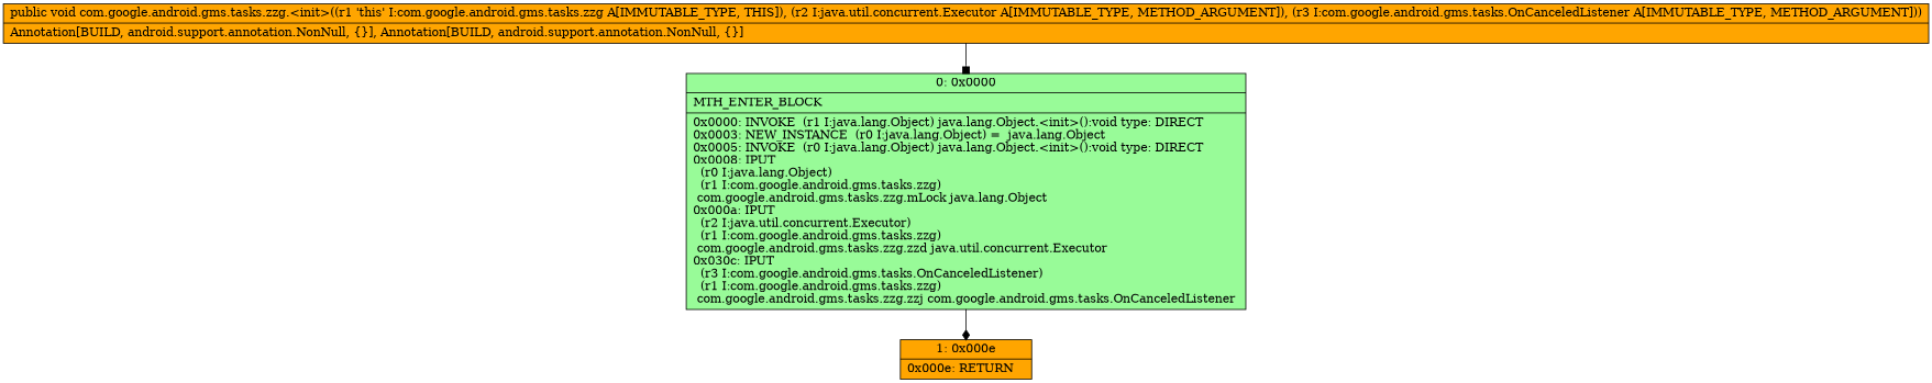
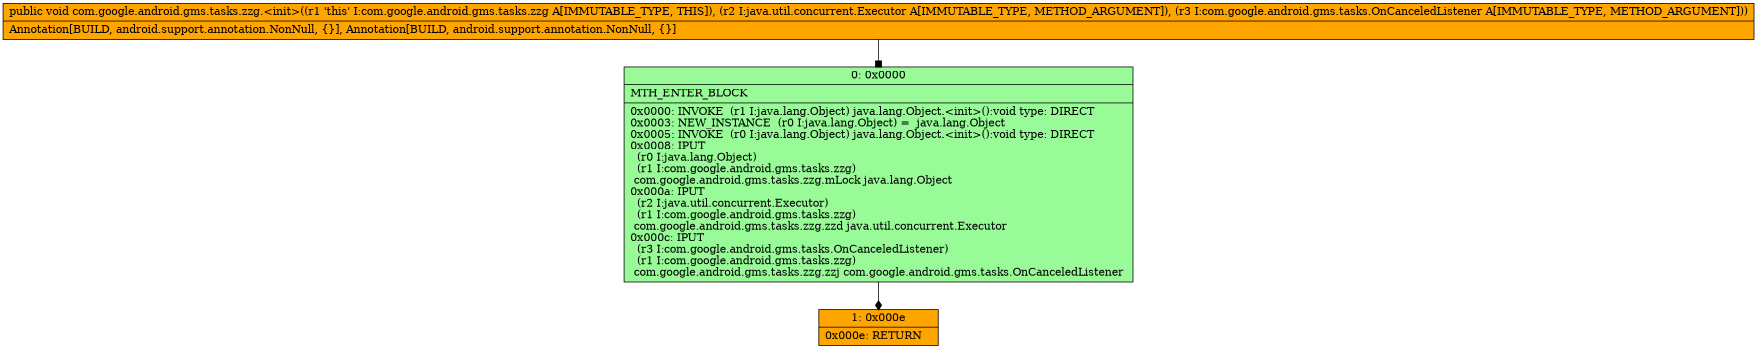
  digraph {
    node [shape=record style=filled fillcolor=orange]
-   n1 [label="{0\:\ 0x0000|MTH_ENTER_BLOCK\l|0x0000: INVOKE  (r1 I:java.lang.Object) java.lang.Object.\<init\>():void type: DIRECT \l0x0003: NEW_INSTANCE  (r0 I:java.lang.Object) =  java.lang.Object \l0x0005: INVOKE  (r0 I:java.lang.Object) java.lang.Object.\<init\>():void type: DIRECT \l0x0008: IPUT  \l  (r0 I:java.lang.Object)\l  (r1 I:com.google.android.gms.tasks.zzg)\l com.google.android.gms.tasks.zzg.mLock java.lang.Object \l0x000a: IPUT  \l  (r2 I:java.util.concurrent.Executor)\l  (r1 I:com.google.android.gms.tasks.zzg)\l com.google.android.gms.tasks.zzg.zzd java.util.concurrent.Executor \l0x030c: IPUT  \l  (r3 I:com.google.android.gms.tasks.OnCanceledListener)\l  (r1 I:com.google.android.gms.tasks.zzg)\l com.google.android.gms.tasks.zzg.zzj com.google.android.gms.tasks.OnCanceledListener \l}" fillcolor=palegreen]
+   n1 [label="{0\:\ 0x0000|MTH_ENTER_BLOCK\l|0x0000: INVOKE  (r1 I:java.lang.Object) java.lang.Object.\<init\>():void type: DIRECT \l0x0003: NEW_INSTANCE  (r0 I:java.lang.Object) =  java.lang.Object \l0x0005: INVOKE  (r0 I:java.lang.Object) java.lang.Object.\<init\>():void type: DIRECT \l0x0008: IPUT  \l  (r0 I:java.lang.Object)\l  (r1 I:com.google.android.gms.tasks.zzg)\l com.google.android.gms.tasks.zzg.mLock java.lang.Object \l0x000a: IPUT  \l  (r2 I:java.util.concurrent.Executor)\l  (r1 I:com.google.android.gms.tasks.zzg)\l com.google.android.gms.tasks.zzg.zzd java.util.concurrent.Executor \l0x000c: IPUT  \l  (r3 I:com.google.android.gms.tasks.OnCanceledListener)\l  (r1 I:com.google.android.gms.tasks.zzg)\l com.google.android.gms.tasks.zzg.zzj com.google.android.gms.tasks.OnCanceledListener \l}" fillcolor=palegreen]
    n2 [label="{1\:\ 0x000e|0x000e: RETURN   \l}"]
    n3 [label="{public void com.google.android.gms.tasks.zzg.\<init\>((r1 'this' I:com.google.android.gms.tasks.zzg A[IMMUTABLE_TYPE, THIS]), (r2 I:java.util.concurrent.Executor A[IMMUTABLE_TYPE, METHOD_ARGUMENT]), (r3 I:com.google.android.gms.tasks.OnCanceledListener A[IMMUTABLE_TYPE, METHOD_ARGUMENT]))  | Annotation[BUILD, android.support.annotation.NonNull, \{\}], Annotation[BUILD, android.support.annotation.NonNull, \{\}]\l}"]
    n1 -> n2 [arrowhead=diamond]
    n3 -> n1 [arrowhead=box]
  }
